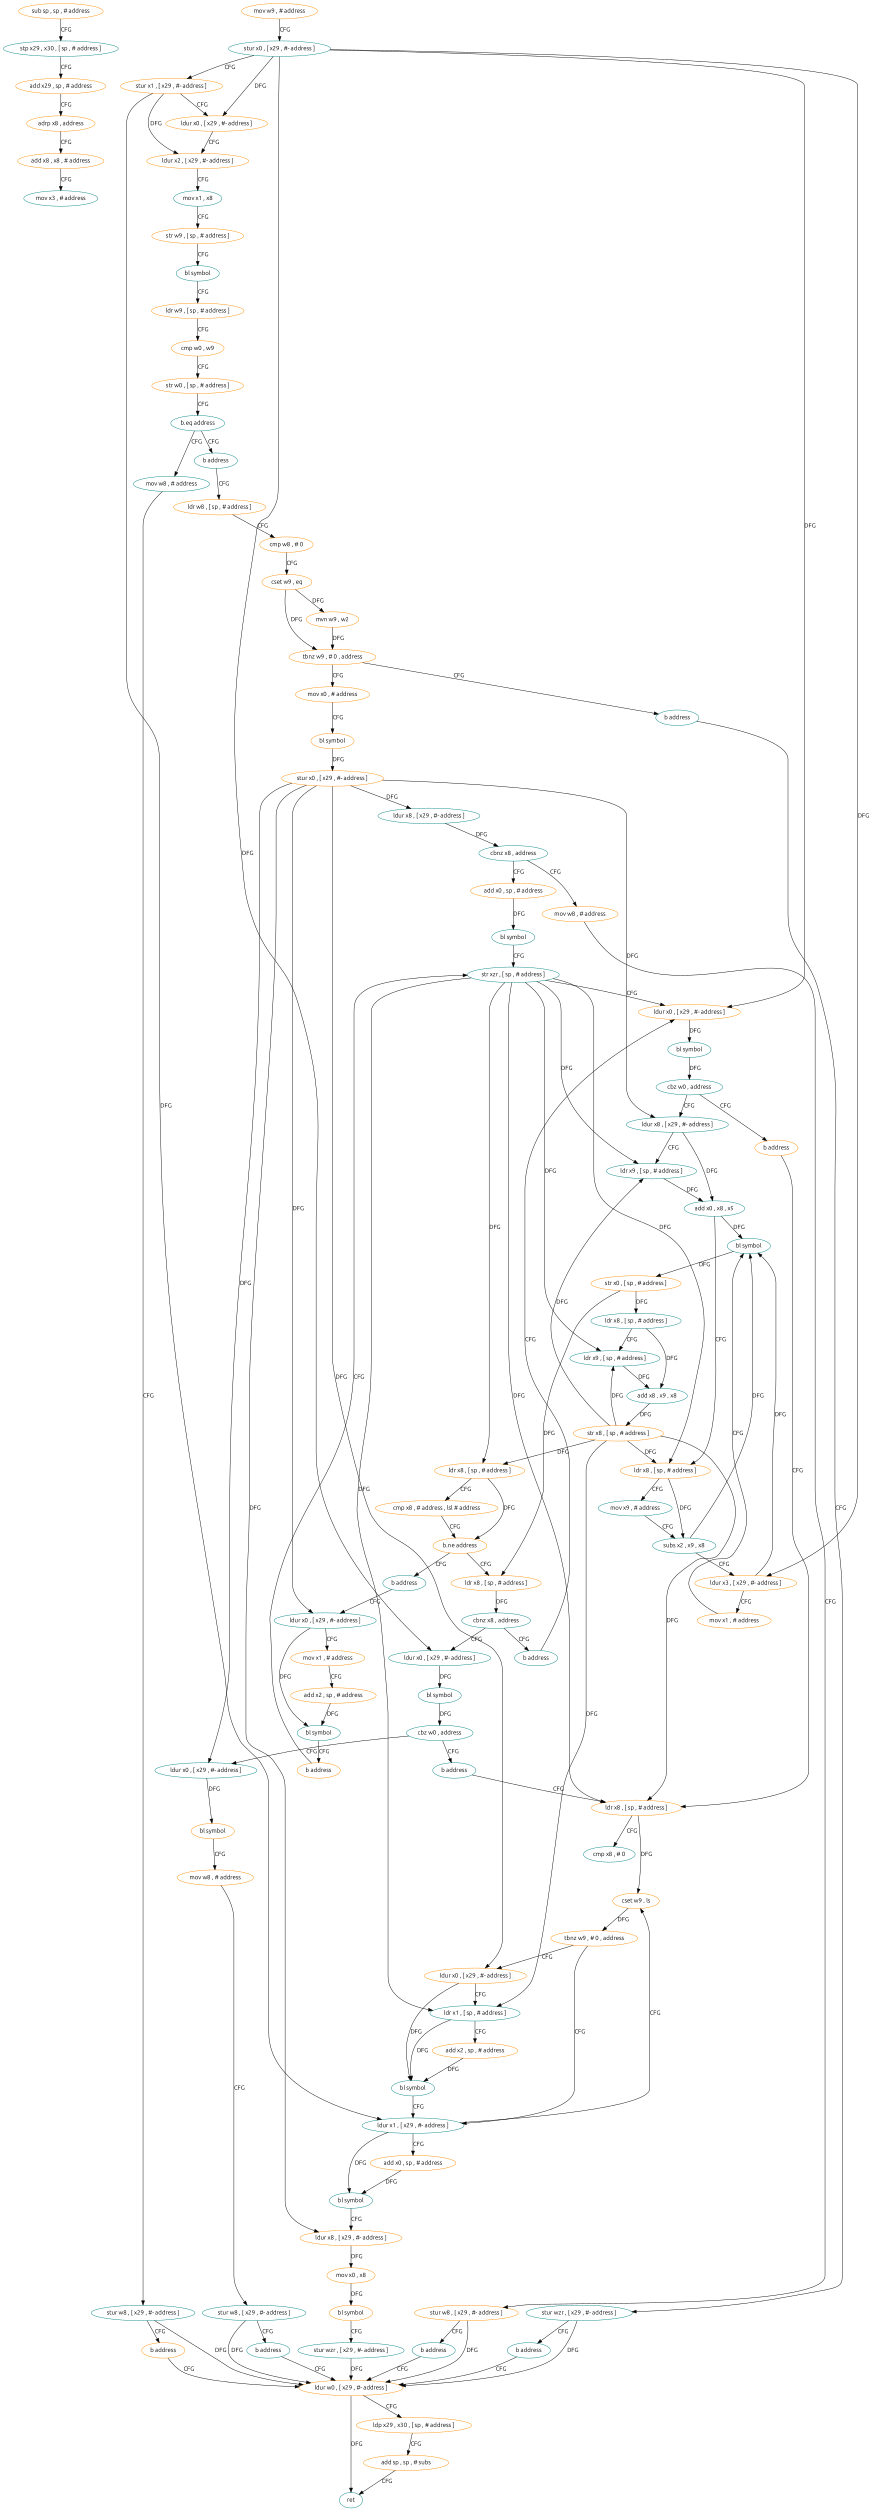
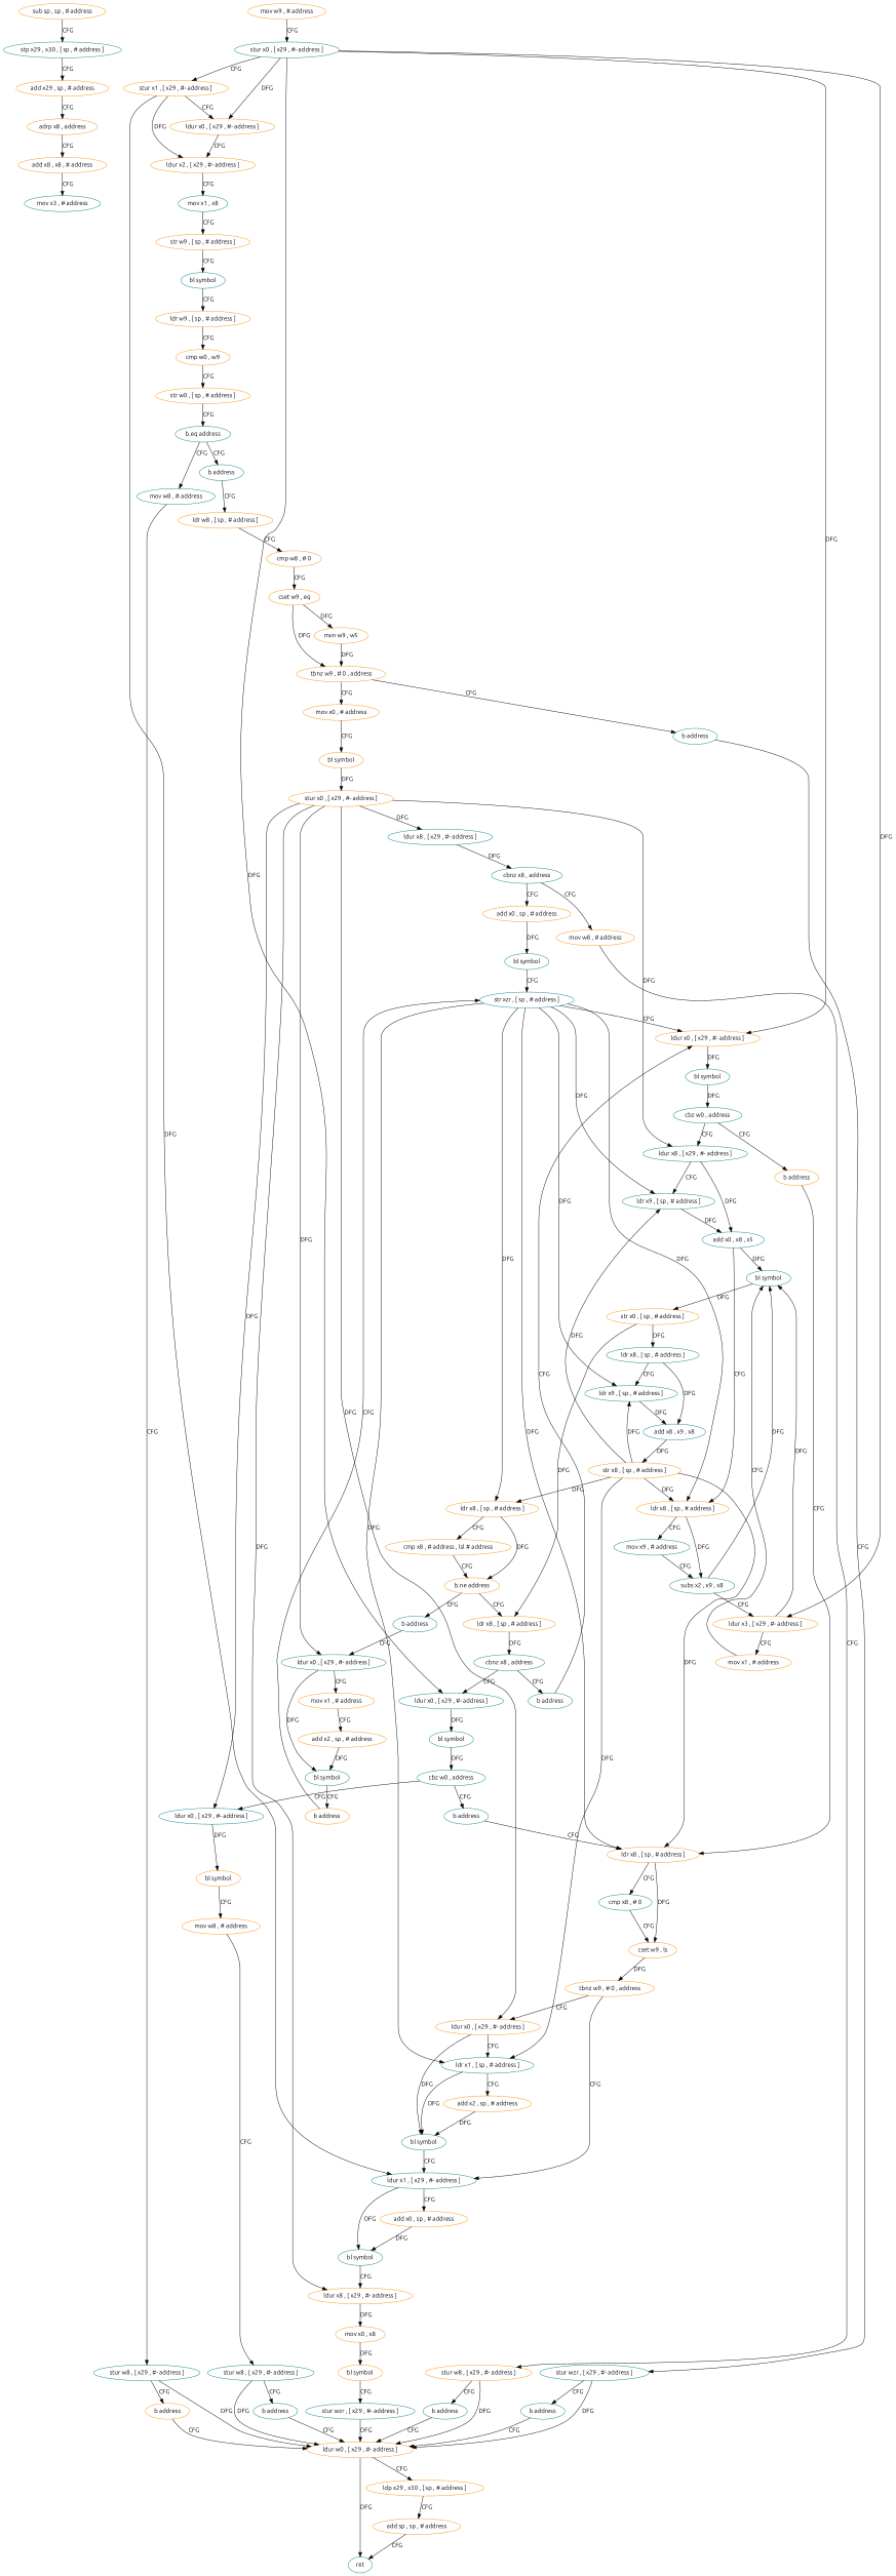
  digraph {
    fontname=Ubuntu
    node [color=darkorange fontname=Ubuntu]
    edge [fontname=Ubuntu]
    n1 [label="sub sp , sp , # address"]
    n2 [color=teal label="stp x29 , x30 , [ sp , # address ]"]
    n3 [label="add x29 , sp , # address"]
    n4 [label="adrp x8 , address"]
    n5 [label="add x8 , x8 , # address"]
    n6 [color=teal label="mov x3 , # address"]
    n7 [label="mov w9 , # address"]
    n8 [color=teal label="stur x0 , [ x29 , #- address ]"]
    n9 [label="stur x1 , [ x29 , #- address ]"]
    n10 [label="ldur x0 , [ x29 , #- address ]"]
    n11 [label="ldur x3 , [ x29 , #- address ]"]
    n12 [color=teal label="ldur x0 , [ x29 , #- address ]"]
    n13 [label="ldur x0 , [ x29 , #- address ]"]
    n14 [label="ldur x2 , [ x29 , #- address ]"]
    n15 [color=teal label="ldur x1 , [ x29 , #- address ]"]
    n16 [color=teal label="bl symbol"]
    n17 [label="mov x1 , # address"]
    n18 [color=teal label="bl symbol"]
    n19 [color=teal label="bl symbol"]
    n20 [color=teal label="mov x1 , x8"]
    n21 [label="add x0 , sp , # address"]
    n22 [color=teal label="bl symbol"]
    n23 [label="str w9 , [ sp , # address ]"]
    n24 [color=teal label="bl symbol"]
    n25 [label="ldr w9 , [ sp , # address ]"]
    n26 [label="cmp w0 , w9"]
    n27 [label="str w0 , [ sp , # address ]"]
    n28 [color=teal label="b.eq address"]
    n29 [color=teal label="mov w8 , # address"]
    n30 [color=teal label="b address"]
    n31 [color=teal label="stur w8 , [ x29 , #- address ]"]
    n32 [label="ldr w8 , [ sp , # address ]"]
    n33 [label="b address"]
    n34 [label="ldur w0 , [ x29 , #- address ]"]
    n35 [label="cmp w8 , # 0"]
    n36 [label="ldp x29 , x30 , [ sp , # address ]"]
    n37 [color=teal label=ret]
-   n38 [label="add sp , sp , # subs"]
+   n38 [label="add sp , sp , # address"]
    n39 [label="cset w9 , eq"]
-   n40 [label="mvn w9 , w2"]
+   n40 [label="mvn w9 , w9"]
    n41 [label="tbnz w9 , # 0 , address"]
    n42 [label="mov x0 , # address"]
    n43 [color=teal label="b address"]
    n44 [label="bl symbol"]
    n45 [color=teal label="stur wzr , [ x29 , #- address ]"]
    n46 [label="stur x0 , [ x29 , #- address ]"]
    n47 [color=teal label="b address"]
    n48 [color=teal label="ldur x8 , [ x29 , #- address ]"]
    n49 [color=teal label="ldur x8 , [ x29 , #- address ]"]
    n50 [color=teal label="ldur x0 , [ x29 , #- address ]"]
    n51 [label="ldur x0 , [ x29 , #- address ]"]
    n52 [color=teal label="ldur x0 , [ x29 , #- address ]"]
    n53 [label="ldur x8 , [ x29 , #- address ]"]
    n54 [color=teal label="cbnz x8 , address"]
    n55 [color=teal label="ldr x9 , [ sp , # address ]"]
    n56 [color=teal label="add x0 , x8 , x9"]
    n57 [label="mov x1 , # address"]
    n58 [color=teal label="bl symbol"]
    n59 [color=teal label="ldr x1 , [ sp , # address ]"]
    n60 [color=teal label="bl symbol"]
    n61 [label="bl symbol"]
    n62 [label="mov x0 , x8"]
    n63 [label="add x0 , sp , # address"]
    n64 [label="mov w8 , # address"]
    n65 [color=teal label="bl symbol"]
    n66 [label="stur w8 , [ x29 , #- address ]"]
    n67 [color=teal label="str xzr , [ sp , # address ]"]
    n68 [color=teal label="b address"]
    n69 [label="ldr x8 , [ sp , # address ]"]
    n70 [color=teal label="ldr x9 , [ sp , # address ]"]
    n71 [label="ldr x8 , [ sp , # address ]"]
    n72 [label="ldr x8 , [ sp , # address ]"]
    n73 [color=teal label="mov x9 , # address"]
    n74 [color=teal label="subs x2 , x9 , x8"]
    n75 [color=teal label="add x8 , x9 , x8"]
    n76 [label="cmp x8 , # address , lsl # address"]
    n77 [label="b.ne address"]
    n78 [color=teal label="cmp x8 , # 0"]
    n79 [label="cset w9 , ls"]
    n80 [label="add x2 , sp , # address"]
    n81 [label="str x0 , [ sp , # address ]"]
    n82 [color=teal label="ldr x8 , [ sp , # address ]"]
    n83 [label="ldr x8 , [ sp , # address ]"]
    n84 [color=teal label="cbnz x8 , address"]
    n85 [label="str x8 , [ sp , # address ]"]
    n86 [color=teal label="b address"]
    n87 [color=teal label="b address"]
    n88 [label="b address"]
    n89 [label="tbnz w9 , # 0 , address"]
    n90 [color=teal label="cbz w0 , address"]
    n91 [label="add x2 , sp , # address"]
    n92 [label="b address"]
    n93 [color=teal label="cbz w0 , address"]
    n94 [color=teal label="b address"]
    n95 [label="mov w8 , # address"]
    n96 [label="bl symbol"]
    n97 [color=teal label="stur wzr , [ x29 , #- address ]"]
    n98 [color=teal label="stur w8 , [ x29 , #- address ]"]
    n99 [color=teal label="b address"]
    n1 -> n2 [label=CFG]
    n2 -> n3 [label=CFG]
    n3 -> n4 [label=CFG]
    n4 -> n5 [label=CFG]
    n5 -> n6 [label=CFG]
    n7 -> n8 [label=CFG]
    n8 -> n9 [label=CFG]
    n8 -> n10 [label=DFG]
    n8 -> n11 [label=DFG]
    n8 -> n12 [label=DFG]
    n8 -> n13 [label=DFG]
    n9 -> n10 [label=CFG]
    n9 -> n14 [label=DFG]
    n9 -> n15 [label=DFG]
    n10 -> n14 [label=CFG]
    n11 -> n16 [label=DFG]
    n11 -> n17 [label=CFG]
    n12 -> n18 [label=DFG]
    n13 -> n19 [label=DFG]
    n14 -> n20 [label=CFG]
    n15 -> n21 [label=CFG]
    n15 -> n22 [label=DFG]
    n16 -> n81 [label=DFG]
    n17 -> n16 [label=CFG]
    n18 -> n90 [label=DFG]
    n19 -> n93 [label=DFG]
    n20 -> n23 [label=CFG]
    n21 -> n22 [label=DFG]
    n22 -> n53 [label=CFG]
    n23 -> n24 [label=CFG]
    n24 -> n25 [label=CFG]
    n25 -> n26 [label=CFG]
    n26 -> n27 [label=CFG]
    n27 -> n28 [label=CFG]
    n28 -> n29 [label=CFG]
    n28 -> n30 [label=CFG]
    n29 -> n31 [label=CFG]
    n30 -> n32 [label=CFG]
    n31 -> n33 [label=CFG]
    n31 -> n34 [label=DFG]
    n32 -> n35 [label=CFG]
    n33 -> n34 [label=CFG]
    n34 -> n36 [label=CFG]
    n34 -> n37 [label=DFG]
    n35 -> n39 [label=CFG]
    n36 -> n38 [label=CFG]
    n38 -> n37 [label=CFG]
    n39 -> n40 [label=DFG]
    n39 -> n41 [label=DFG]
    n40 -> n41 [label=DFG]
    n41 -> n42 [label=CFG]
    n41 -> n43 [label=CFG]
    n42 -> n44 [label=CFG]
    n43 -> n45 [label=CFG]
    n44 -> n46 [label=DFG]
    n45 -> n34 [label=DFG]
    n45 -> n47 [label=CFG]
    n46 -> n48 [label=DFG]
    n46 -> n49 [label=DFG]
    n46 -> n50 [label=DFG]
    n46 -> n51 [label=DFG]
    n46 -> n52 [label=DFG]
    n46 -> n53 [label=DFG]
    n47 -> n34 [label=CFG]
    n48 -> n54 [label=DFG]
    n49 -> n55 [label=CFG]
    n49 -> n56 [label=DFG]
    n50 -> n57 [label=CFG]
    n50 -> n58 [label=DFG]
    n51 -> n59 [label=CFG]
    n51 -> n60 [label=DFG]
    n52 -> n61 [label=DFG]
    n53 -> n62 [label=DFG]
    n54 -> n63 [label=CFG]
    n54 -> n64 [label=CFG]
    n55 -> n56 [label=DFG]
    n56 -> n16 [label=DFG]
    n56 -> n69 [label=CFG]
    n57 -> n91 [label=CFG]
    n58 -> n92 [label=CFG]
    n59 -> n60 [label=DFG]
    n59 -> n80 [label=CFG]
    n60 -> n15 [label=CFG]
    n61 -> n95 [label=CFG]
    n62 -> n96 [label=DFG]
    n63 -> n65 [label=DFG]
    n64 -> n66 [label=CFG]
    n65 -> n67 [label=CFG]
    n66 -> n34 [label=DFG]
    n66 -> n68 [label=CFG]
    n67 -> n13 [label=CFG]
    n67 -> n55 [label=DFG]
    n67 -> n59 [label=DFG]
    n67 -> n69 [label=DFG]
    n67 -> n70 [label=DFG]
    n67 -> n71 [label=DFG]
    n67 -> n72 [label=DFG]
    n68 -> n34 [label=CFG]
    n69 -> n73 [label=CFG]
    n69 -> n74 [label=DFG]
    n70 -> n75 [label=DFG]
    n71 -> n76 [label=CFG]
    n71 -> n77 [label=DFG]
    n72 -> n78 [label=CFG]
    n72 -> n79 [label=DFG]
    n73 -> n74 [label=CFG]
    n74 -> n11 [label=CFG]
    n74 -> n16 [label=DFG]
    n75 -> n85 [label=DFG]
    n76 -> n77 [label=CFG]
    n77 -> n83 [label=CFG]
    n77 -> n86 [label=CFG]
-   n15 -> n79 [label=CFG]
+   n78 -> n79 [label=CFG]
    n79 -> n89 [label=DFG]
    n80 -> n60 [label=DFG]
    n81 -> n82 [label=DFG]
    n81 -> n83 [label=DFG]
    n82 -> n70 [label=CFG]
    n82 -> n75 [label=DFG]
    n83 -> n84 [label=DFG]
    n84 -> n12 [label=CFG]
    n84 -> n87 [label=CFG]
    n85 -> n55 [label=DFG]
    n85 -> n59 [label=DFG]
    n85 -> n69 [label=DFG]
    n85 -> n70 [label=DFG]
    n85 -> n71 [label=DFG]
    n85 -> n72 [label=DFG]
    n86 -> n50 [label=CFG]
    n87 -> n13 [label=CFG]
    n88 -> n72 [label=CFG]
    n89 -> n15 [label=CFG]
    n89 -> n51 [label=CFG]
    n90 -> n52 [label=CFG]
    n90 -> n94 [label=CFG]
    n91 -> n58 [label=DFG]
    n92 -> n67 [label=CFG]
    n93 -> n49 [label=CFG]
    n93 -> n88 [label=CFG]
    n94 -> n72 [label=CFG]
    n95 -> n98 [label=CFG]
    n96 -> n97 [label=CFG]
    n97 -> n34 [label=DFG]
    n98 -> n34 [label=DFG]
    n98 -> n99 [label=CFG]
    n99 -> n34 [label=CFG]
  }
